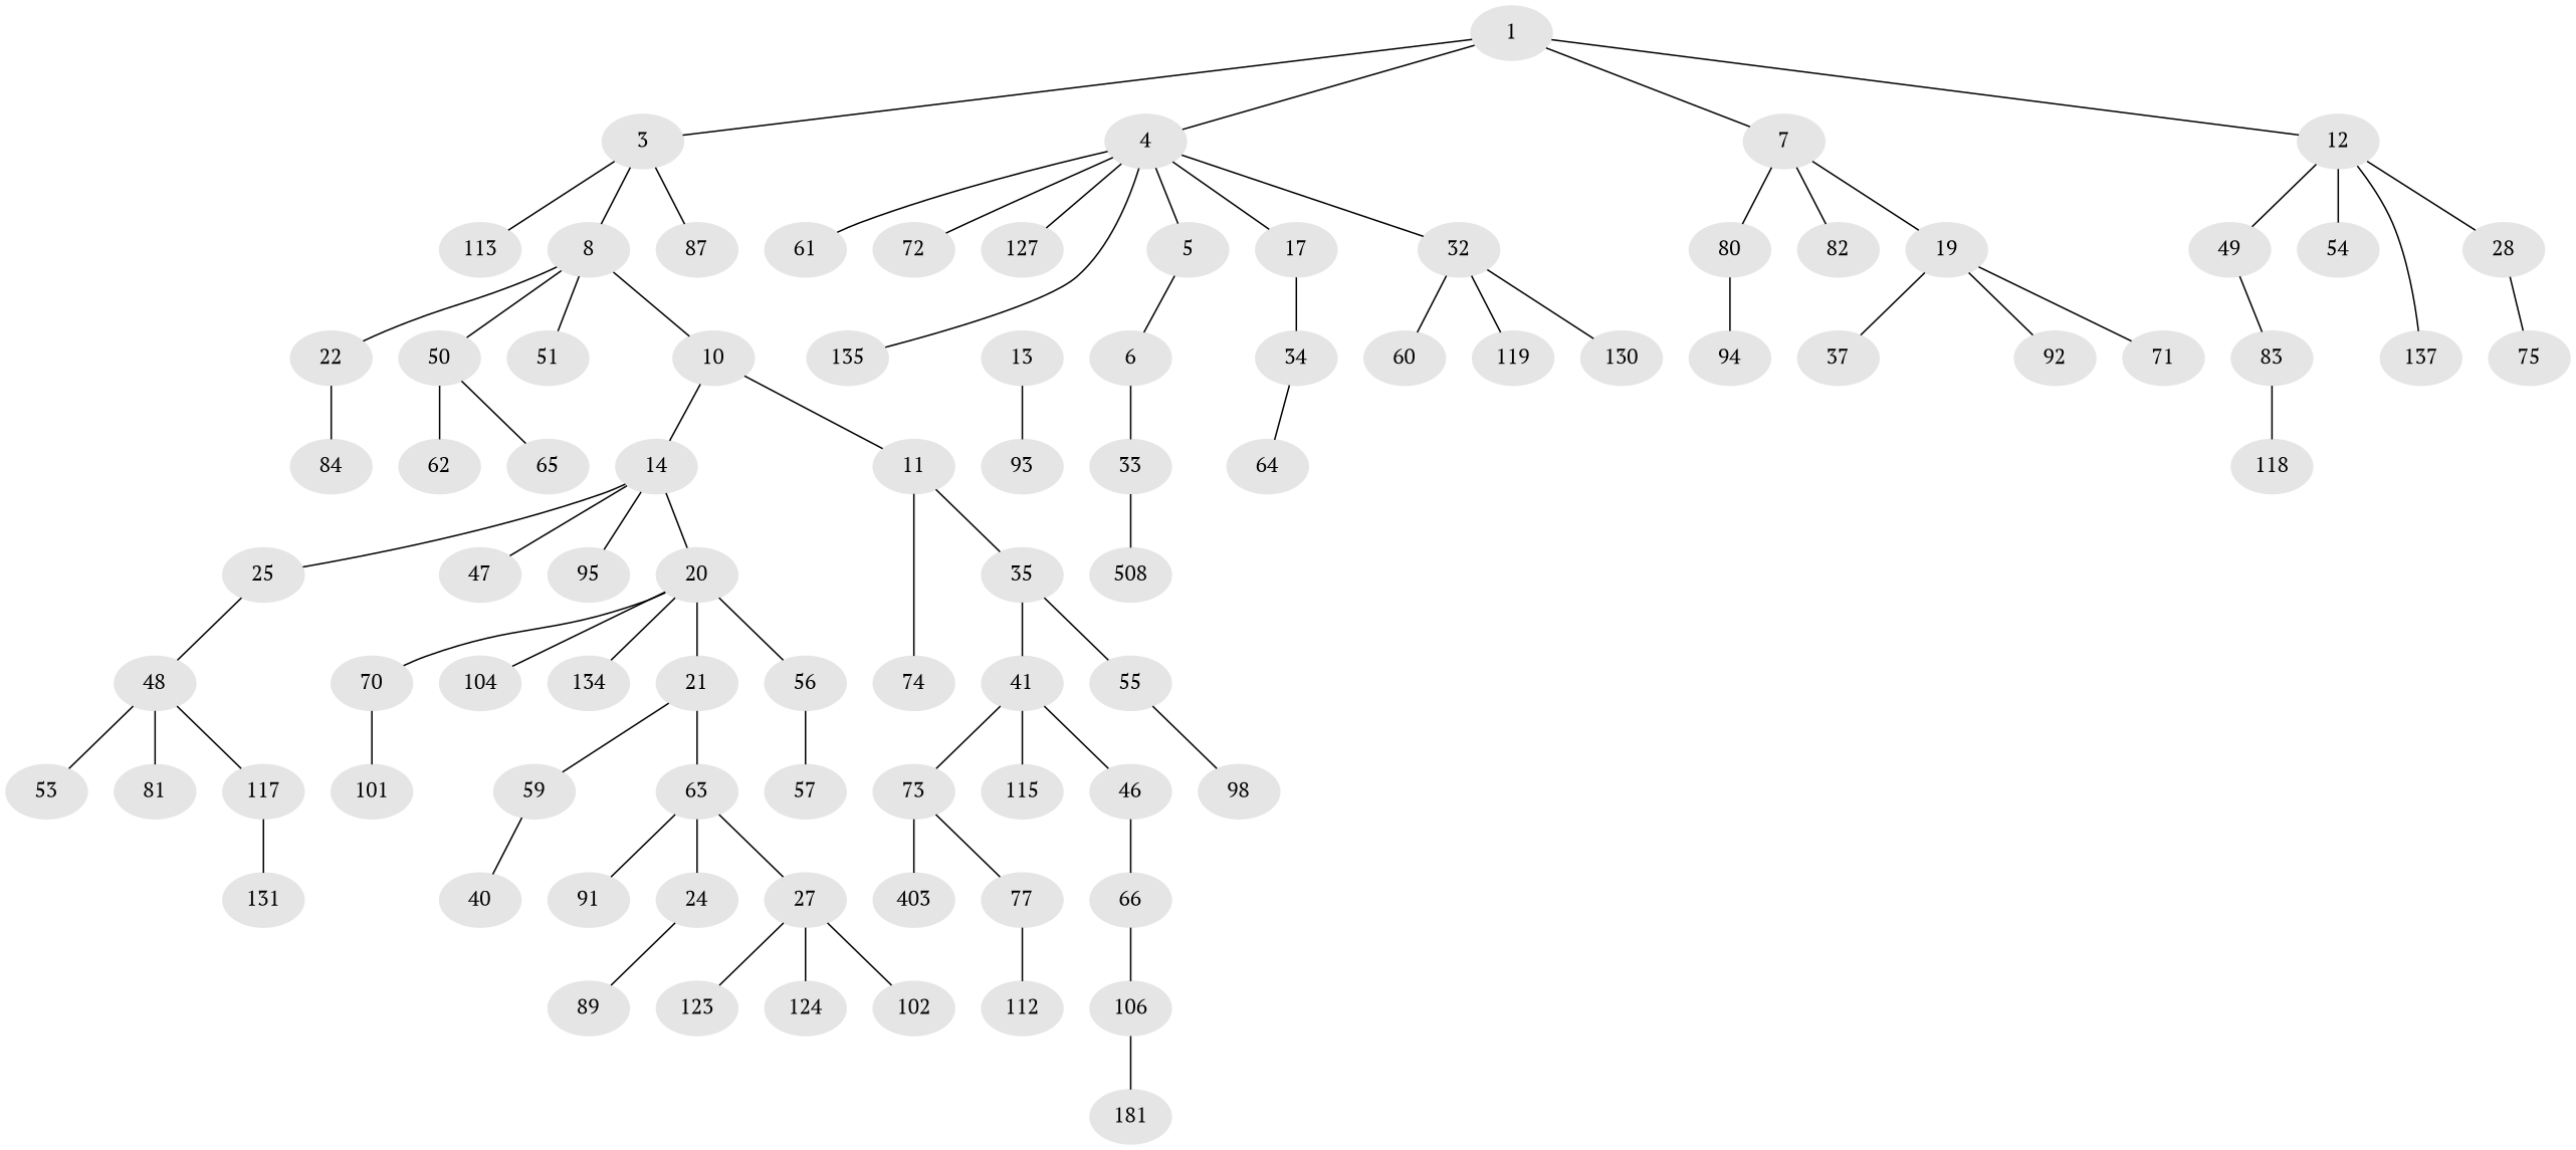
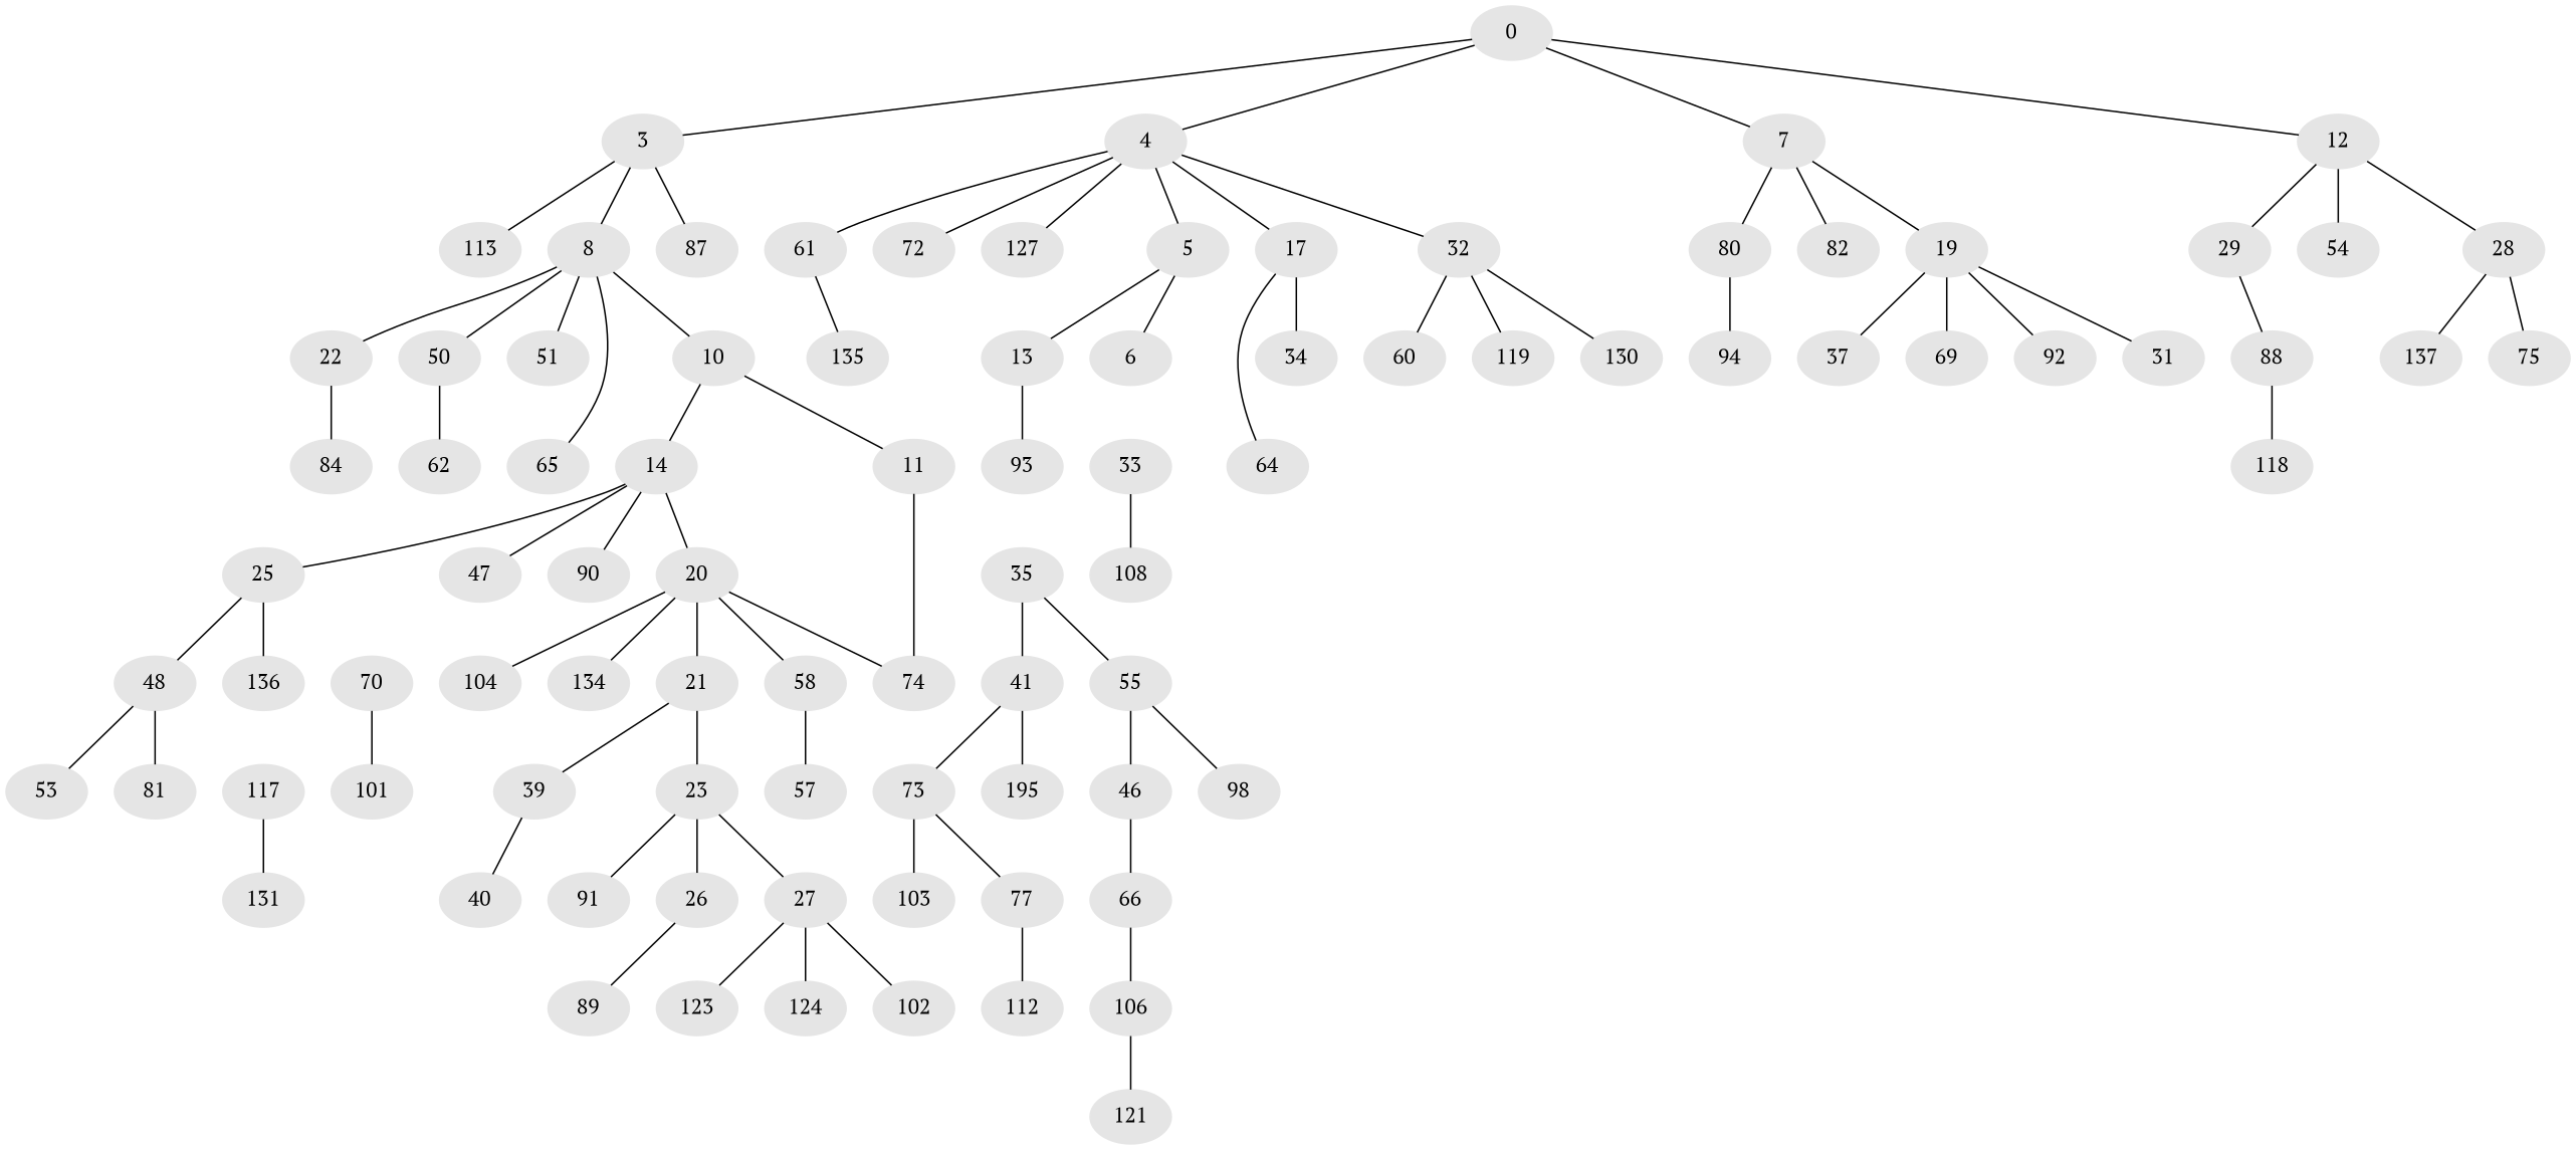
  graph {
    fontname="PT Serif"
    node [color=gray90 fontname="PT Serif" style=filled]
    edge [fontname="PT Serif"]
-   1 [super="+2"]
+   1 [super="+2" label=0]
    3 [super="+30"]
    4 [super="+9"]
    7 [super="+59"]
    12 [super="+18"]
    8 [super="+71"]
    87
    113
    5
    17 [super="+26"]
    32 [super="+44"]
    61 [super="+100"]
    72
    127
    82 [super="+128"]
    19 [super="+58"]
    80 [super="+122"]
    28 [super="+95"]
-   29 [super="+43" label=49]
+   29 [super="+43"]
    54 [super="+86"]
    137
    10 [super="+16"]
    22
    50 [super="+120"]
    51 [super="+83"]
    65
    6 [super="+105"]
    13 [super="+76"]
    34 [super="+49"]
    64 [super="+125"]
    60 [super="+99"]
    119
    130
    135
    33
    93
-   108 [label=508]
-   31 [label=71]
+   108
+   31
    37 [super="+126"]
+   69
    92
    94
    11 [super="+52"]
    14 [super="+15"]
    84
    62 [super="+114"]
    35 [super="+42"]
    74
    20 [super="+36"]
    25 [super="+133"]
    47
-   90 [label=95]
+   90
    41 [super="+63"]
    55 [super="+111"]
    75
-   88 [label=83]
+   88
    21
-   56
+   56 [label=58]
    70 [super="+79"]
    104 [super="+110"]
    134
    48 [super="+67"]
-   23 [label=63]
-   39 [super="+116" label=59]
+   136
+   23
+   39 [super="+116"]
    57 [super="+97"]
    101 [super="+107"]
-   24 [super="+38"]
+   24 [super="+38" label=26]
    27 [super="+45"]
    91
    40
    89
    102
    123
    124
    53 [super="+68"]
    81
    117
    118
    46
    73 [super="+96"]
-   115
+   115 [label=195]
    98
    66 [super="+78"]
    77 [super="+109"]
-   103 [super="+132" label=403]
+   103 [super="+132"]
    106
    131
-   121 [label=181]
+   121
    112 [super="+129"]
    1 -- 3
    1 -- 4
    1 -- 7
    1 -- 12
    3 -- 8
    3 -- 87
    3 -- 113
    4 -- 5
    4 -- 17
    4 -- 32
    4 -- 61
    4 -- 72
    4 -- 127
    7 -- 82
    7 -- 19
    7 -- 80
    12 -- 28
    12 -- 29
    12 -- 54
-   12 -- 137
+   28 -- 137
    8 -- 10
    8 -- 22
    8 -- 50
    8 -- 51
-   50 -- 65
+   8 -- 65
    5 -- 6
+   5 -- 13
    17 -- 34
-   34 -- 64
+   17 -- 64
    32 -- 60
    32 -- 119
    32 -- 130
-   4 -- 135
+   61 -- 135
    19 -- 31
    19 -- 37
+   19 -- 69
    19 -- 92
    80 -- 94
    28 -- 75
    29 -- 88
    10 -- 11
    10 -- 14
    22 -- 84
    50 -- 62
-   6 -- 33
    13 -- 93
    33 -- 108
-   11 -- 35
    11 -- 74
    14 -- 20
    14 -- 25
    14 -- 47
    14 -- 90
    35 -- 41
    35 -- 55
    20 -- 21
    20 -- 56
-   20 -- 70
+   20 -- 74
    20 -- 104
    20 -- 134
    25 -- 48
-   41 -- 46
+   25 -- 136
+   55 -- 46
    41 -- 73
    41 -- 115
    55 -- 98
    88 -- 118
    21 -- 23
    21 -- 39
    56 -- 57
    70 -- 101
    48 -- 53
    48 -- 81
-   48 -- 117
    23 -- 24
    23 -- 27
    23 -- 91
    39 -- 40
    24 -- 89
    27 -- 102
    27 -- 123
    27 -- 124
    117 -- 131
    46 -- 66
    73 -- 77
    73 -- 103
    66 -- 106
    77 -- 112
    106 -- 121
  }
